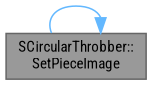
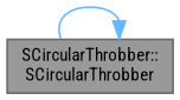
  digraph {
    rankdir=LR
    fontname="Roboto Condensed"
-   n1 [color=gray40 fillcolor=grey60 fontcolor=black fontname="Roboto Condensed" fontsize=10 height=0.2 label="SCircularThrobber::\lSetPieceImage" shape=box style=filled width=0.4]
+   n1 [color=gray40 fillcolor=grey60 fontcolor=black fontname="Roboto Condensed" fontsize=10 height=0.2 label="SCircularThrobber::\lSCircularThrobber" shape=box style=filled width=0.4]
    n1 -> n1 [color=steelblue1 fontname="Roboto Condensed" fontsize=10 labelfontname=Helvetica labelfontsize=10 style=solid]
  }
